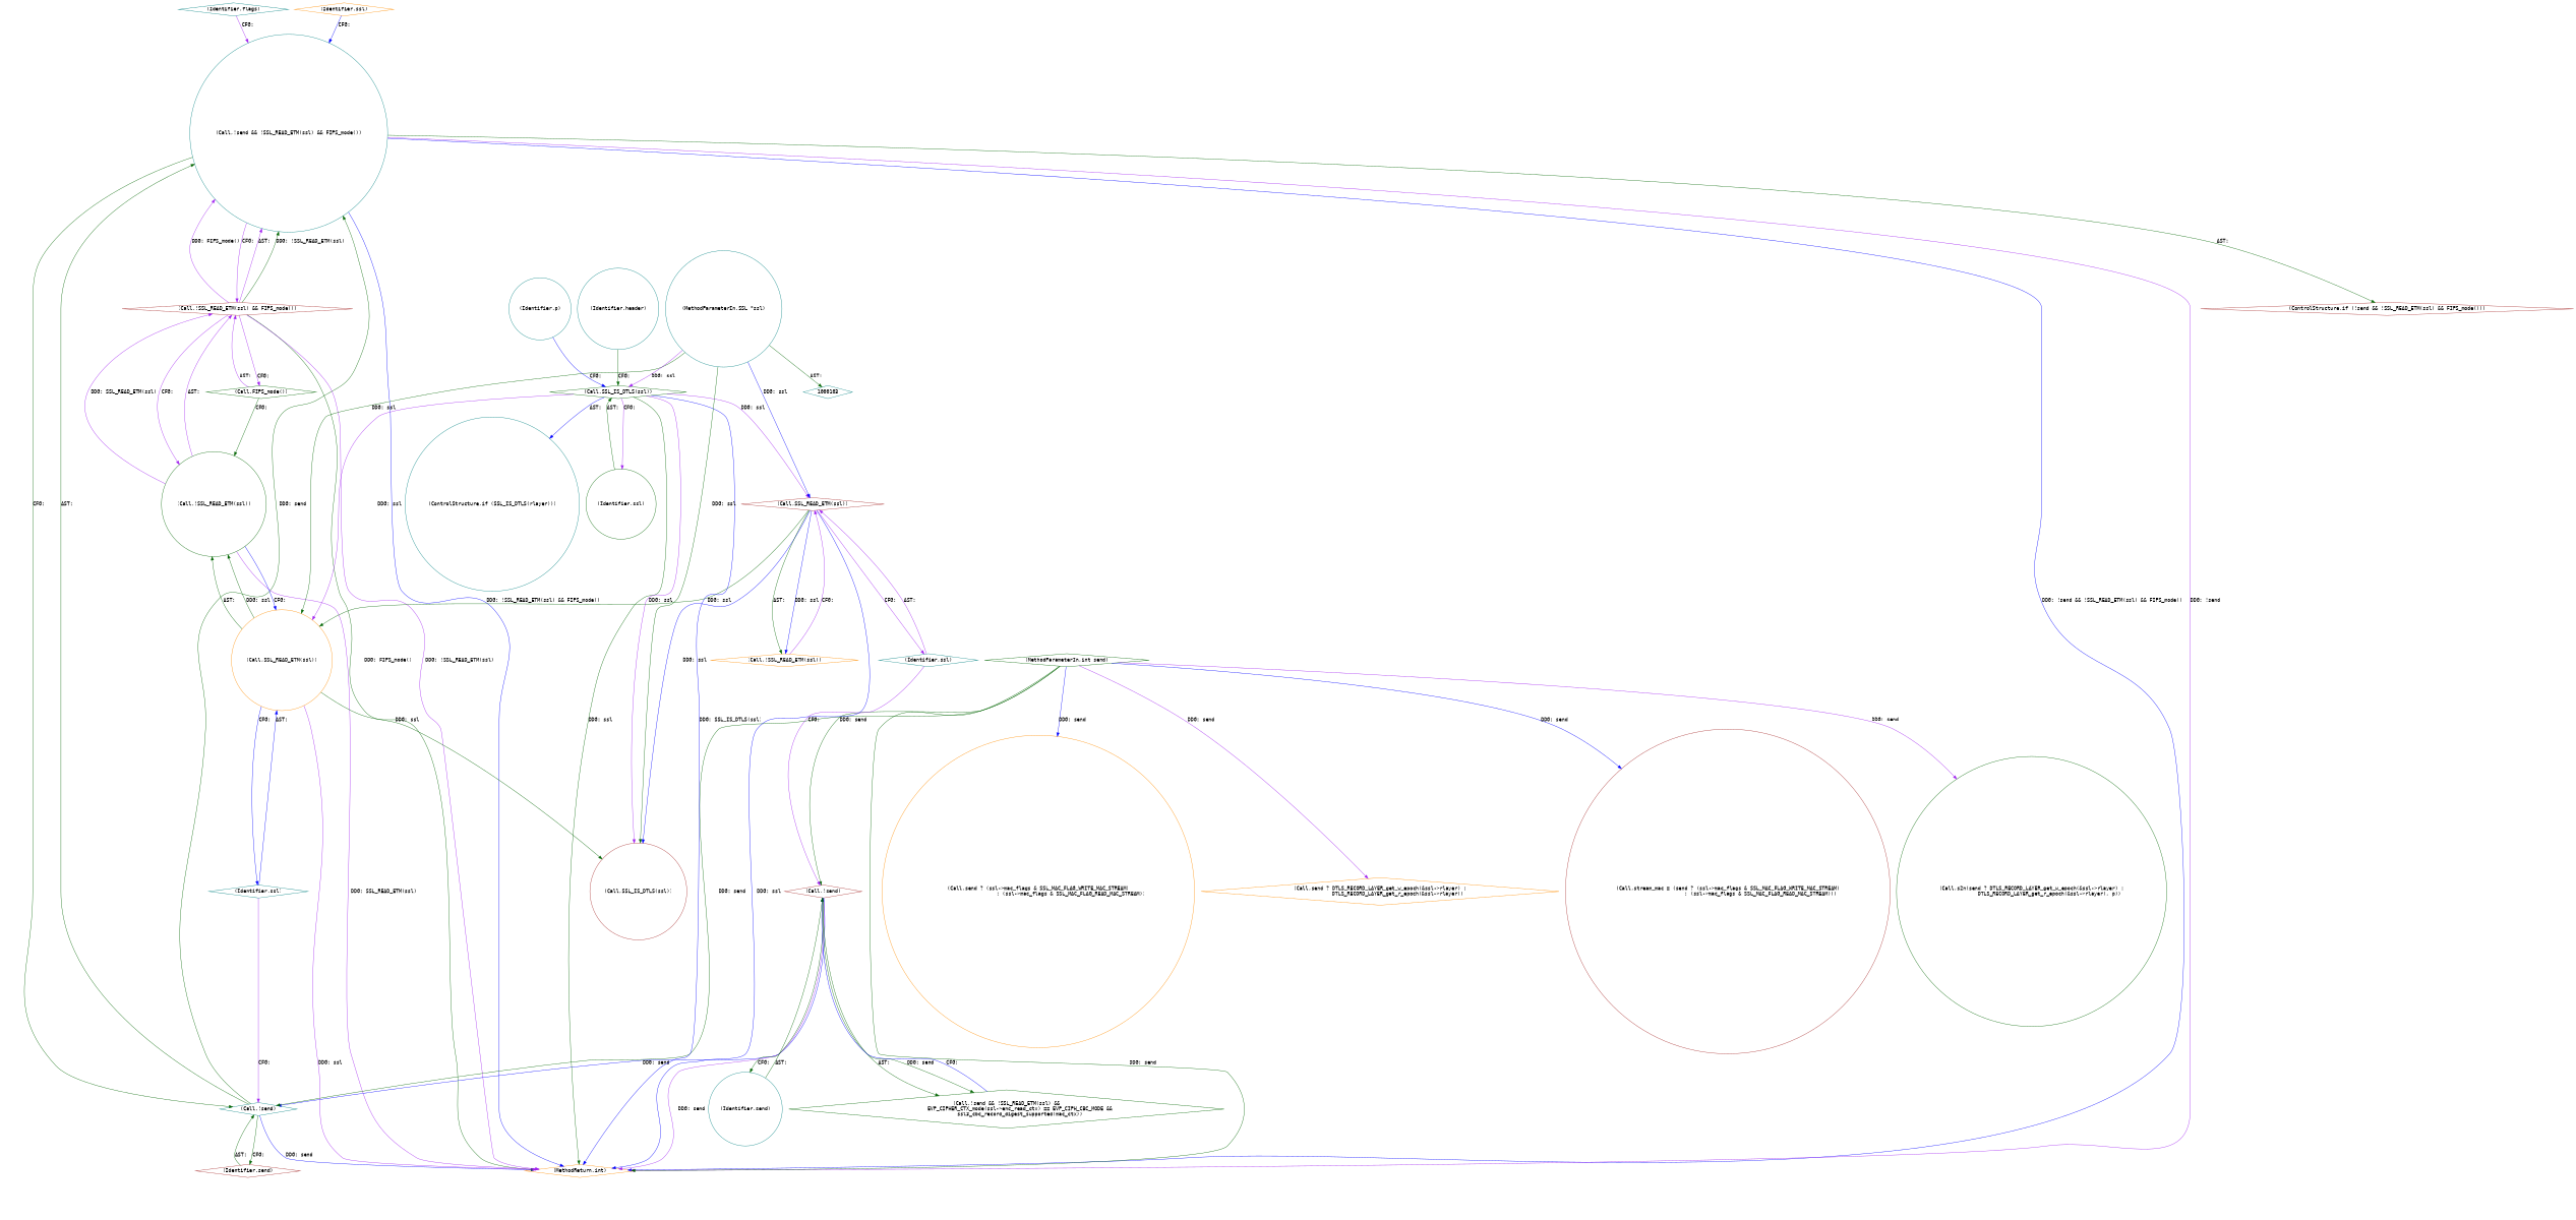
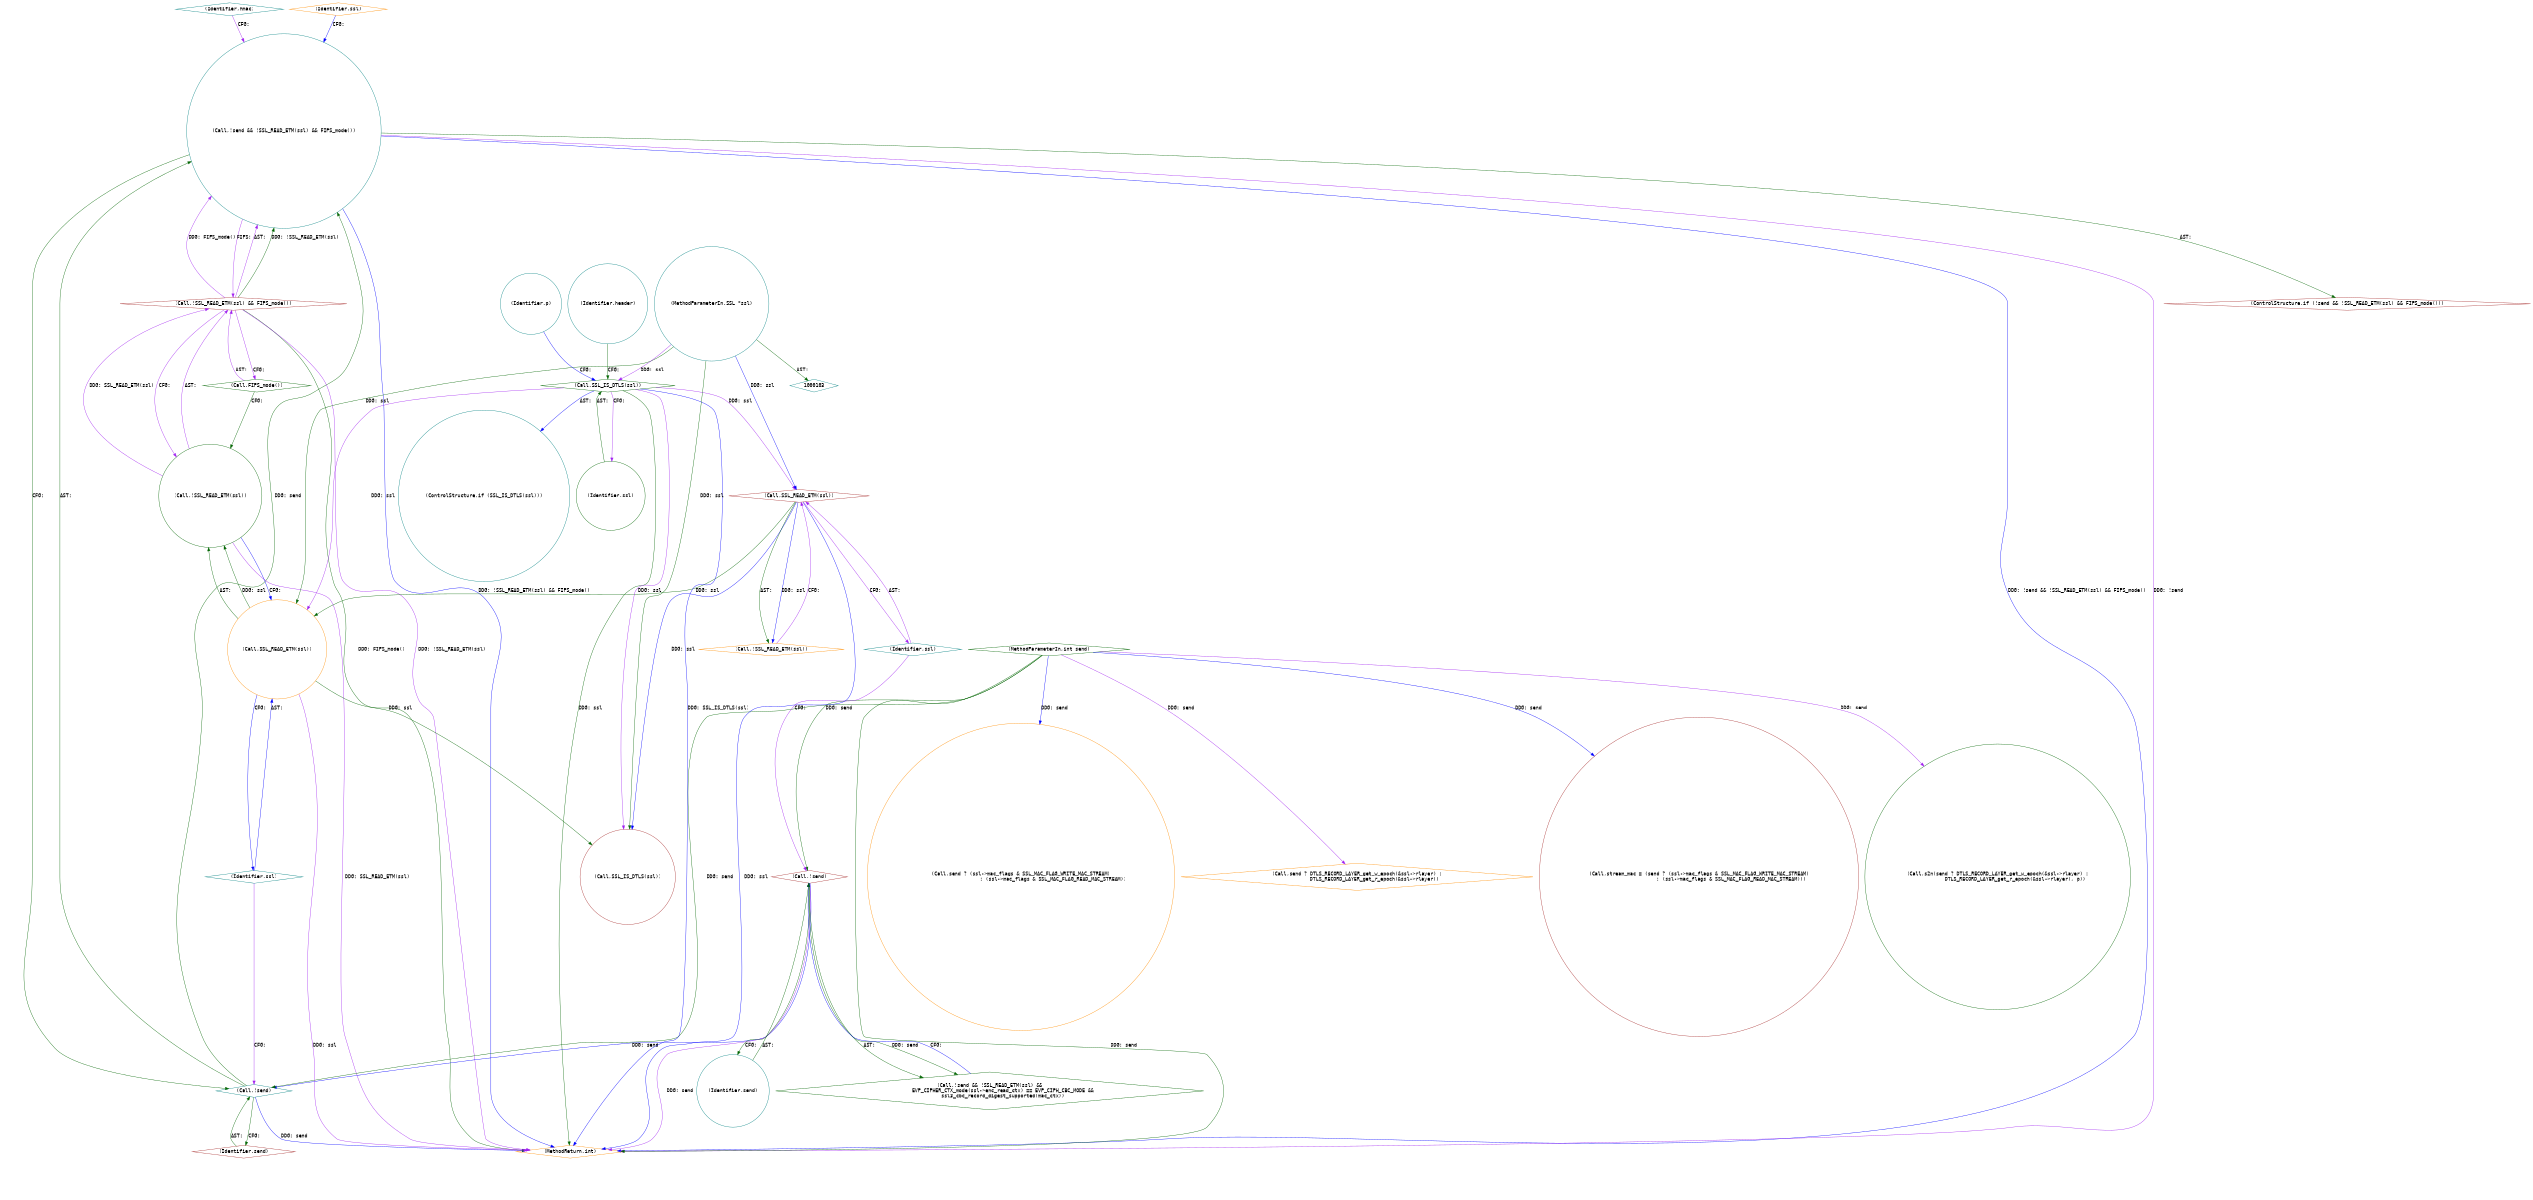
  digraph {
    fontname="DejaVu Sans Mono"
    node [color=teal fontname="DejaVu Sans Mono" shape=diamond]
    edge [color=darkgreen fontname="DejaVu Sans Mono"]
    n1 [label="(Call,!send && !SSL_READ_ETM(ssl) && FIPS_mode())" shape=circle]
    n2 [label="(Call,!send)"]
    n3 [color=brown label="(Call,!SSL_READ_ETM(ssl) && FIPS_mode())"]
    n4 [color=darkorange label="(MethodReturn,int)"]
    n5 [color=brown label="(ControlStructure,if (!send && !SSL_READ_ETM(ssl) && FIPS_mode()))"]
    n6 [color=brown label="(Identifier,send)"]
    n7 [color=darkgreen label="(Call,!SSL_READ_ETM(ssl))" shape=circle]
    n8 [color=darkgreen label="(Call,FIPS_mode())"]
    n9 [color=brown label="(Call,!send)"]
    n10 [color=darkgreen label="(Call,!send && !SSL_READ_ETM(ssl) &&\n         EVP_CIPHER_CTX_mode(ssl->enc_read_ctx) == EVP_CIPH_CBC_MODE &&\n         ssl3_cbc_record_digest_supported(mac_ctx))"]
    n11 [label="(Identifier,send)" shape=circle]
    n12 [color=darkgreen label="(MethodParameterIn,int send)"]
    n13 [color=brown label="(Call,stream_mac = (send ? (ssl->mac_flags & SSL_MAC_FLAG_WRITE_MAC_STREAM)\n                      : (ssl->mac_flags & SSL_MAC_FLAG_READ_MAC_STREAM)))" shape=circle]
    n14 [color=darkgreen label="(Call,s2n(send ? DTLS_RECORD_LAYER_get_w_epoch(&ssl->rlayer) :\n            DTLS_RECORD_LAYER_get_r_epoch(&ssl->rlayer), p))" shape=circle]
    n15 [color=darkorange label="(Call,send ? (ssl->mac_flags & SSL_MAC_FLAG_WRITE_MAC_STREAM)\n                      : (ssl->mac_flags & SSL_MAC_FLAG_READ_MAC_STREAM))" shape=circle]
    n16 [color=darkorange label="(Call,send ? DTLS_RECORD_LAYER_get_w_epoch(&ssl->rlayer) :\n            DTLS_RECORD_LAYER_get_r_epoch(&ssl->rlayer))"]
    n17 [color=darkorange label="(Call,SSL_READ_ETM(ssl))" shape=circle]
    n18 [label="(Identifier,ssl)"]
    n19 [color=brown label="(Call,SSL_IS_DTLS(ssl))" shape=circle]
    n20 [color=brown label="(Call,SSL_READ_ETM(ssl))"]
    n21 [color=darkorange label="(Call,!SSL_READ_ETM(ssl))"]
    n22 [label="(Identifier,ssl)"]
    n23 [color=darkgreen label="(Call,SSL_IS_DTLS(ssl))"]
    n24 [color=darkgreen label="(Identifier,ssl)" shape=circle]
-   n25 [label="(ControlStructure,if (SSL_IS_DTLS(rlayer)))" shape=circle]
+   n25 [label="(ControlStructure,if (SSL_IS_DTLS(ssl)))" shape=circle]
    n26 [label="(MethodParameterIn,SSL *ssl)" shape=circle]
    1000103
    n28 [label="(Identifier,header)" shape=circle]
-   n29 [label="(Identifier,flags)"]
+   n29 [label="(Identifier,hmac)"]
    n30 [color=darkorange label="(Identifier,ssl)"]
    n31 [label="(Identifier,p)" shape=circle]
    n1 -> n2 [label="CFG: "]
-   n1 -> n3 [color=purple label="CFG: "]
+   n1 -> n3 [color=purple label="FIPS: "]
    n1 -> n4 [color=blue label="DDG: !send && !SSL_READ_ETM(ssl) && FIPS_mode()"]
    n1 -> n4 [color=purple label="DDG: !send"]
    n1 -> n4 [color=blue label="DDG: !SSL_READ_ETM(ssl) && FIPS_mode()"]
    n1 -> n5 [label="AST: "]
    n2 -> n1 [label="AST: "]
    n2 -> n1 [label="DDG: send"]
    n2 -> n4 [color=blue label="DDG: send"]
    n2 -> n6 [label="CFG: "]
    n3 -> n1 [color=purple label="AST: "]
    n3 -> n1 [label="DDG: !SSL_READ_ETM(ssl)"]
    n3 -> n1 [color=purple label="DDG: FIPS_mode()"]
    n3 -> n4 [label="DDG: FIPS_mode()"]
    n3 -> n4 [color=purple label="DDG: !SSL_READ_ETM(ssl)"]
    n3 -> n7 [color=purple label="CFG: "]
    n3 -> n8 [color=purple label="CFG: "]
    n6 -> n2 [label="AST: "]
    n7 -> n3 [color=purple label="AST: "]
    n7 -> n3 [color=purple label="DDG: SSL_READ_ETM(ssl)"]
    n7 -> n4 [color=purple label="DDG: SSL_READ_ETM(ssl)"]
    n7 -> n17 [color=blue label="CFG: "]
    n8 -> n3 [color=purple label="AST: "]
    n8 -> n7 [label="CFG: "]
    n9 -> n2 [color=blue label="DDG: send"]
    n9 -> n4 [color=purple label="DDG: send"]
    n9 -> n10 [label="AST: "]
    n9 -> n10 [label="DDG: send"]
    n9 -> n11 [label="CFG: "]
    n10 -> n9 [color=blue label="CFG: "]
    n11 -> n9 [label="AST: "]
    n12 -> n2 [label="DDG: send"]
    n12 -> n4 [label="DDG: send"]
    n12 -> n9 [label="DDG: send"]
    n12 -> n13 [color=blue label="DDG: send"]
    n12 -> n14 [color=purple label="DDG: send"]
    n12 -> n15 [color=blue label="DDG: send"]
    n12 -> n16 [color=purple label="DDG: send"]
    n17 -> n4 [color=purple label="DDG: ssl"]
    n17 -> n7 [label="AST: "]
    n17 -> n7 [label="DDG: ssl"]
    n17 -> n18 [color=blue label="CFG: "]
    n17 -> n19 [label="DDG: ssl"]
    n18 -> n2 [color=purple label="CFG: "]
    n18 -> n17 [color=blue label="AST: "]
    n20 -> n4 [color=blue label="DDG: ssl"]
    n20 -> n17 [label="DDG: ssl"]
    n20 -> n19 [color=blue label="DDG: ssl"]
    n20 -> n21 [label="AST: "]
    n20 -> n21 [color=blue label="DDG: ssl"]
    n20 -> n22 [color=purple label="CFG: "]
    n21 -> n20 [color=purple label="CFG: "]
    n22 -> n9 [color=purple label="CFG: "]
    n22 -> n20 [color=purple label="AST: "]
    n23 -> n4 [label="DDG: ssl"]
    n23 -> n4 [color=blue label="DDG: SSL_IS_DTLS(ssl)"]
    n23 -> n17 [color=purple label="DDG: ssl"]
    n23 -> n19 [color=purple label="DDG: ssl"]
    n23 -> n20 [color=purple label="DDG: ssl"]
    n23 -> n24 [color=purple label="CFG: "]
    n23 -> n25 [color=blue label="AST: "]
    n24 -> n23 [label="AST: "]
    n26 -> n17 [label="DDG: ssl"]
    n26 -> n19 [label="DDG: ssl"]
    n26 -> n20 [color=blue label="DDG: ssl"]
    n26 -> n23 [color=purple label="DDG: ssl"]
    n26 -> 1000103 [label="AST: "]
    n28 -> n23 [label="CFG: "]
    n29 -> n1 [color=purple label="CFG: "]
    n30 -> n1 [color=blue label="CFG: "]
    n31 -> n23 [color=blue label="CFG: "]
  }
